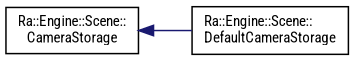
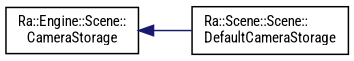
  digraph {
    rankdir=LR
    fontname="Roboto Condensed"
    node [color=black fillcolor=white fontname="Roboto Condensed" fontsize=10 shape=record style=filled]
    n1 [height=0.2 label="Ra::Engine::Scene::\lCameraStorage" width=0.4]
-   n2 [height=0.2 label="Ra::Engine::Scene::\lDefaultCameraStorage" width=0.4]
+   n2 [height=0.2 label="Ra::Scene::Scene::\lDefaultCameraStorage" width=0.4]
    n1 -> n2 [color=midnightblue dir=back fontname="Roboto Condensed" fontsize=10 labelfontname=Helvetica labelfontsize=10 style=solid]
  }
